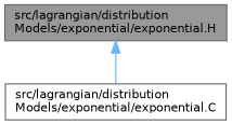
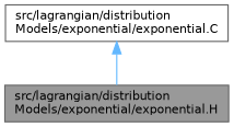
  digraph {
    node [fontname=Helvetica fontsize=10 shape=box style=filled]
    n1 [color=gray40 fillcolor=grey60 fontcolor=black height=0.2 label="src/lagrangian/distribution\lModels/exponential/exponential.H" width=0.4]
    n2 [color=grey40 fillcolor=white height=0.2 label="src/lagrangian/distribution\lModels/exponential/exponential.C" width=0.4]
-   n1 -> n2 [color=steelblue1 dir=back fontname=Helvetica fontsize=10 labelfontname=Helvetica labelfontsize=10 style=solid]
+   n2 -> n1 [color=steelblue1 dir=back fontname=Helvetica fontsize=10 labelfontname=Helvetica labelfontsize=10 style=solid]
  }
